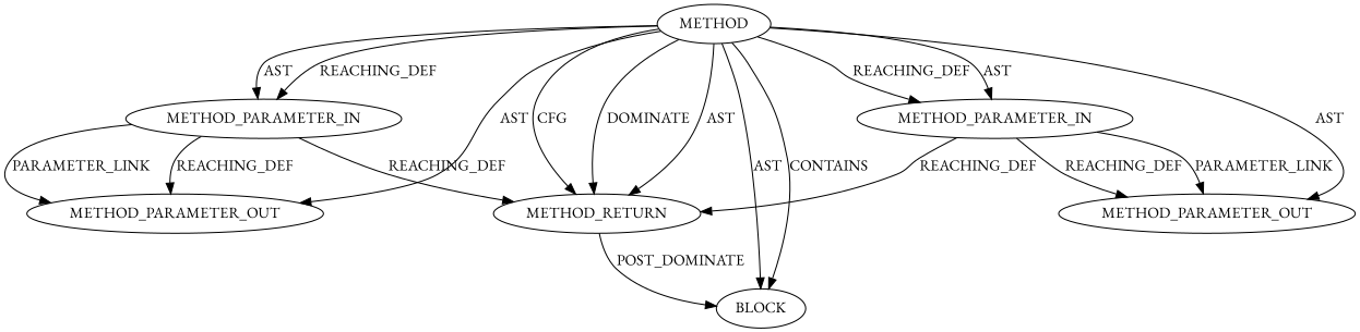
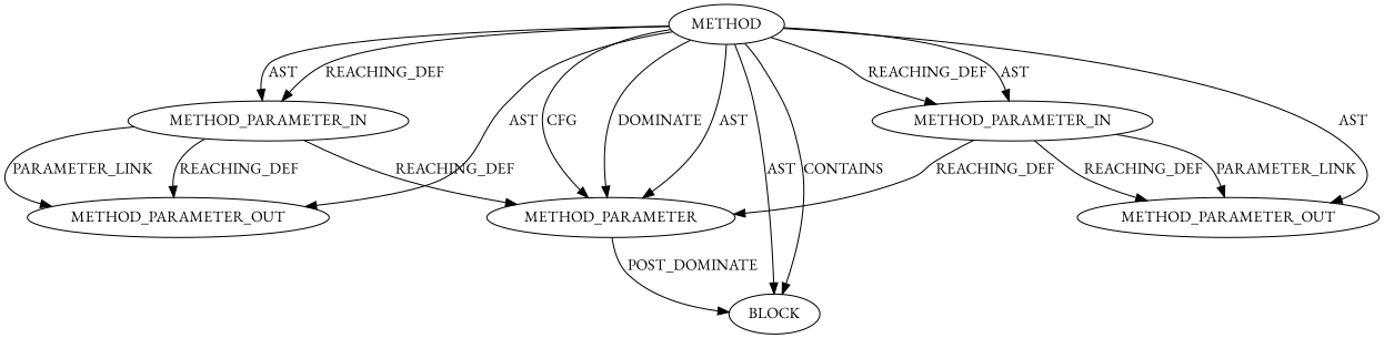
  digraph {
    fontname="EB Garamond"
    node [CODE=p1 EVALUATION_STRATEGY=BY_VALUE IS_VARIADIC=false ORDER=1 TYPE_FULL_NAME=ANY fontname="EB Garamond"]
    edge [fontname="EB Garamond"]
    n1 [INDEX=1 NAME=p1 label=METHOD_PARAMETER_IN]
    n2 [INDEX=1 NAME=p1 label=METHOD_PARAMETER_OUT]
-   n3 [CODE=RET ORDER=2 label=METHOD_RETURN IS_VARIADIC=""]
+   n3 [CODE=RET ORDER=2 label=METHOD_PARAMETER IS_VARIADIC=""]
    n4 [ARGUMENT_INDEX=1 CODE="<empty>" label=BLOCK EVALUATION_STRATEGY="" IS_VARIADIC=""]
    n5 [CODE=p2 INDEX=2 NAME=p2 ORDER=2 label=METHOD_PARAMETER_OUT]
    n6 [CODE=p2 INDEX=2 NAME=p2 ORDER=2 label=METHOD_PARAMETER_IN]
    n7 [AST_PARENT_FULL_NAME="<global>" AST_PARENT_TYPE=NAMESPACE_BLOCK CODE="<empty>" FILENAME="<empty>" FULL_NAME=list_move IS_EXTERNAL=true NAME=list_move ORDER=0 label=METHOD EVALUATION_STRATEGY="" IS_VARIADIC="" TYPE_FULL_NAME=""]
    n1 -> n2 [label=PARAMETER_LINK]
    n1 -> n2 [VARIABLE=p1 label=REACHING_DEF]
    n1 -> n3 [VARIABLE=p1 label=REACHING_DEF]
    n3 -> n4 [label=POST_DOMINATE]
    n6 -> n3 [VARIABLE=p2 label=REACHING_DEF]
    n6 -> n5 [VARIABLE=p2 label=REACHING_DEF]
    n6 -> n5 [label=PARAMETER_LINK]
    n7 -> n1 [label=REACHING_DEF]
    n7 -> n1 [label=AST]
    n7 -> n2 [label=AST]
    n7 -> n3 [label=CFG]
    n7 -> n3 [label=DOMINATE]
    n7 -> n3 [label=AST]
    n7 -> n4 [label=AST]
    n7 -> n4 [label=CONTAINS]
    n7 -> n5 [label=AST]
    n7 -> n6 [label=REACHING_DEF]
    n7 -> n6 [label=AST]
  }
